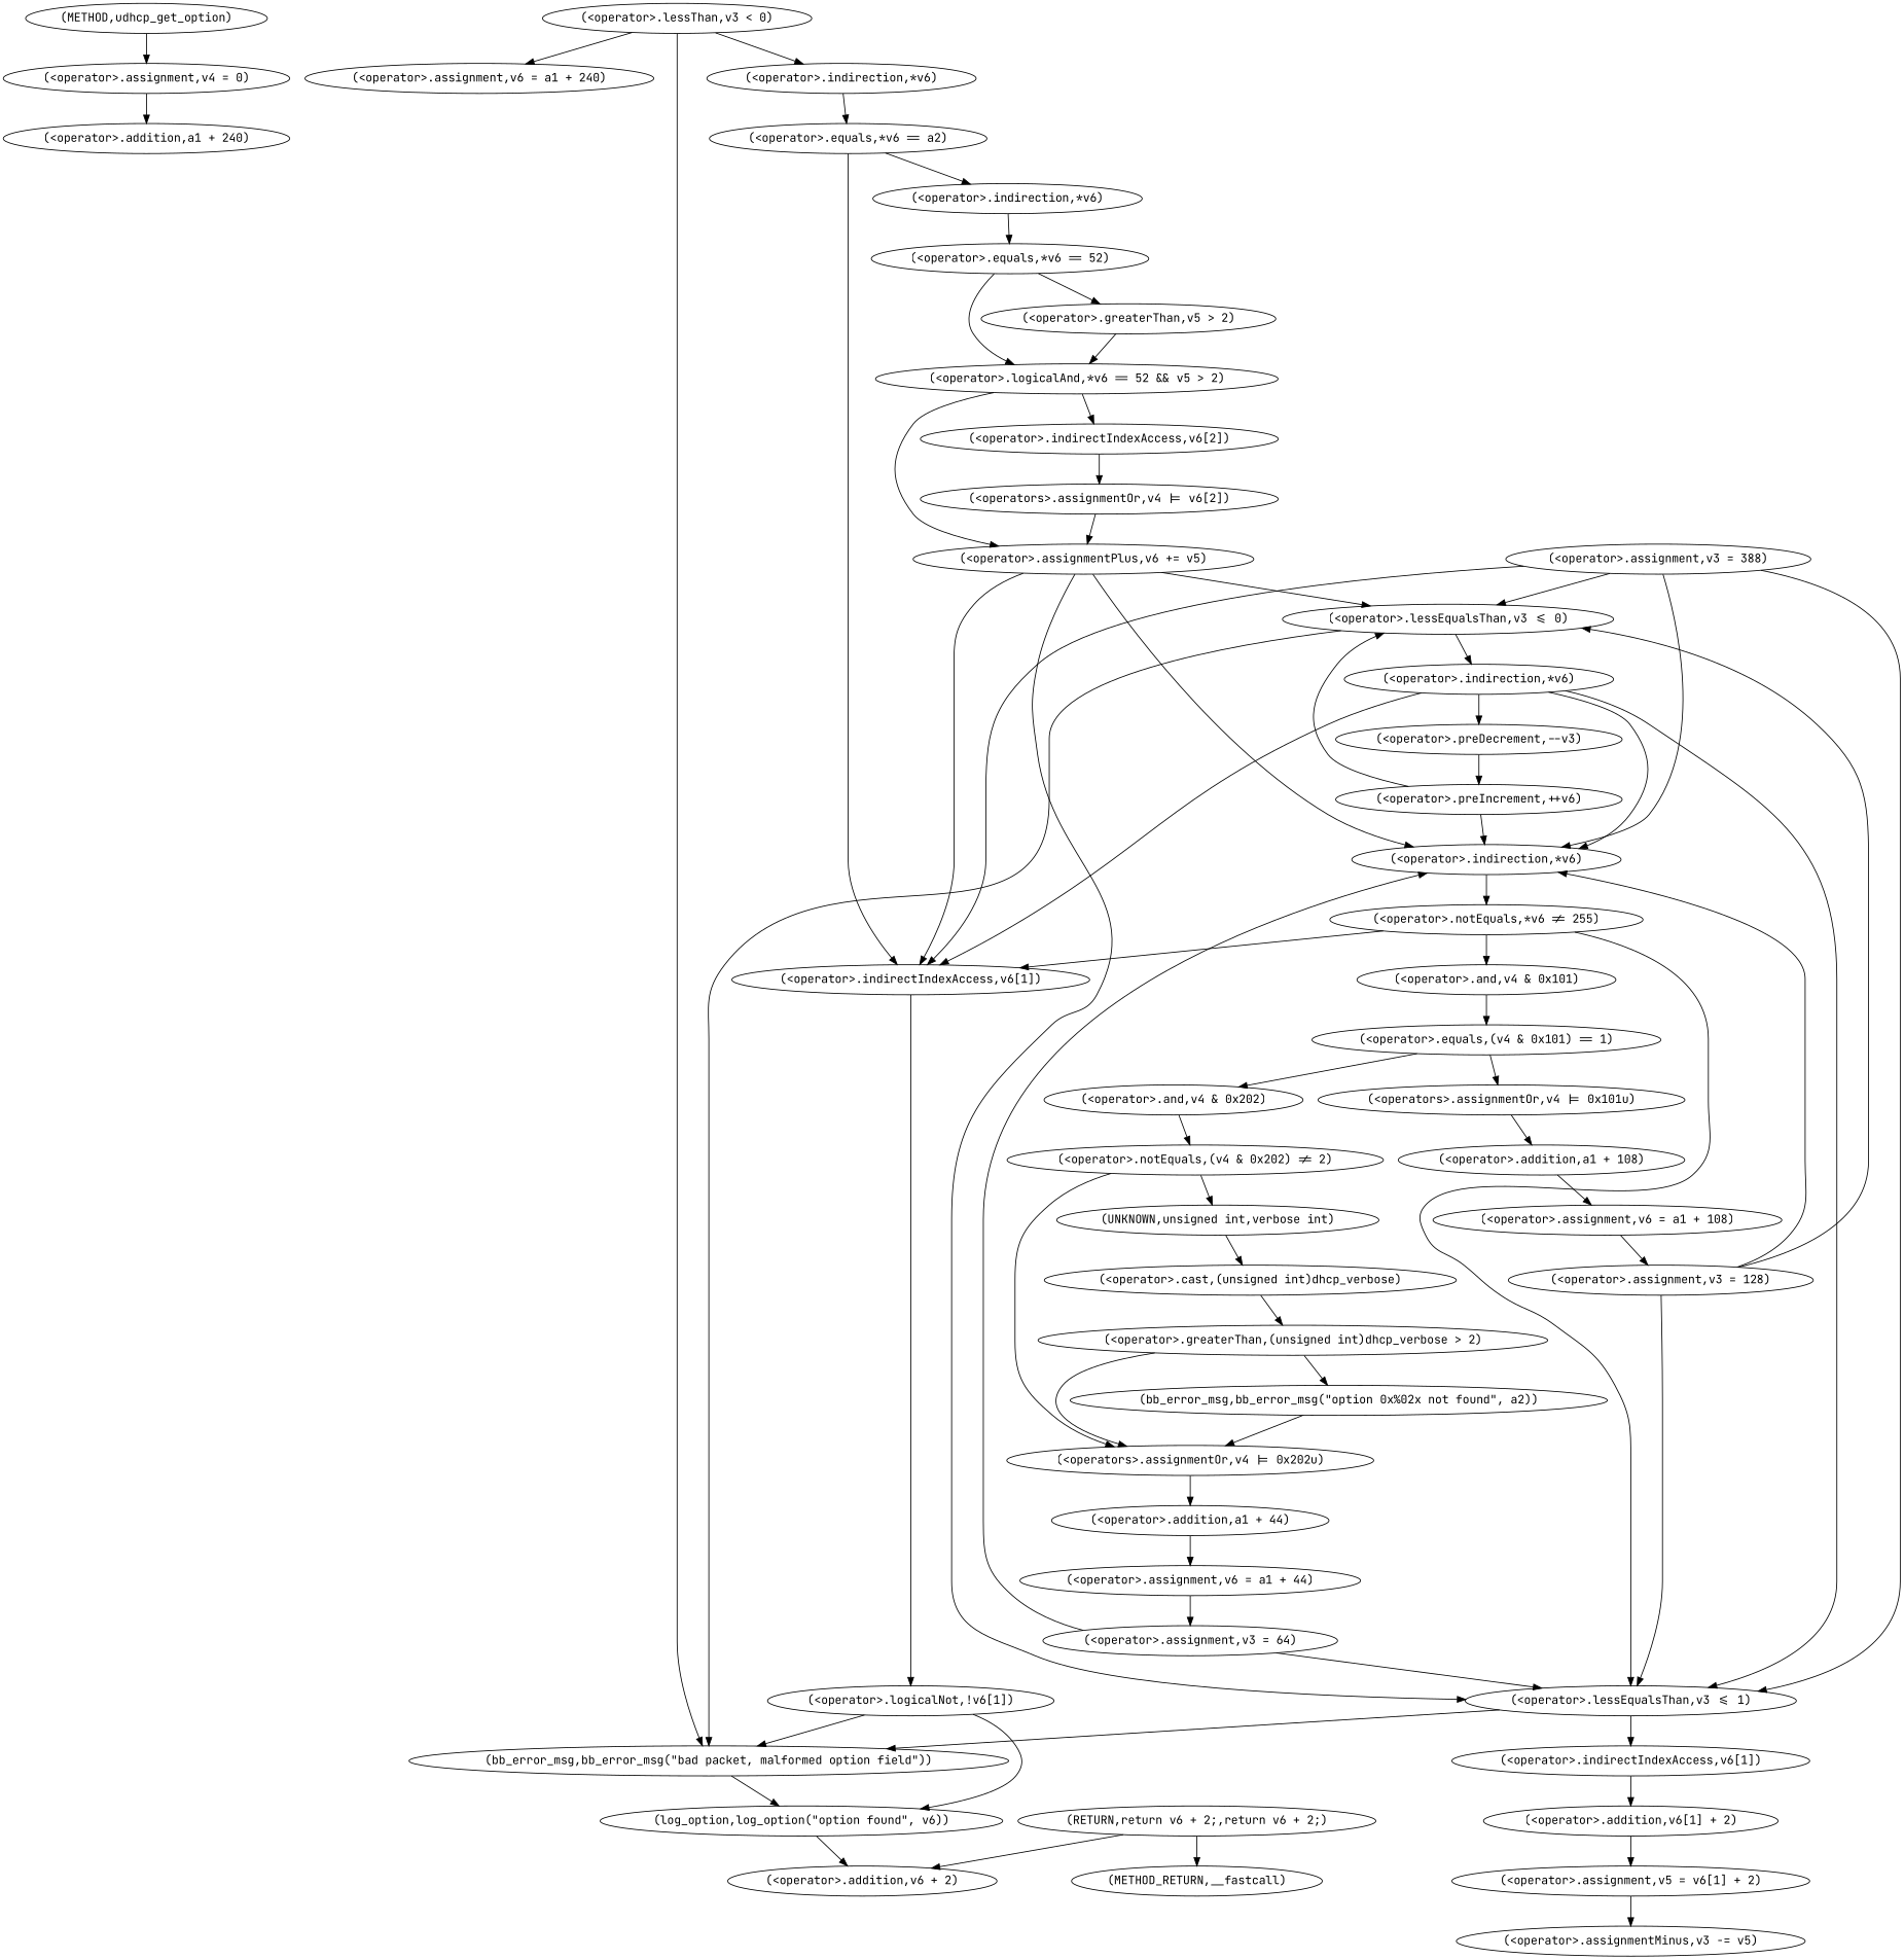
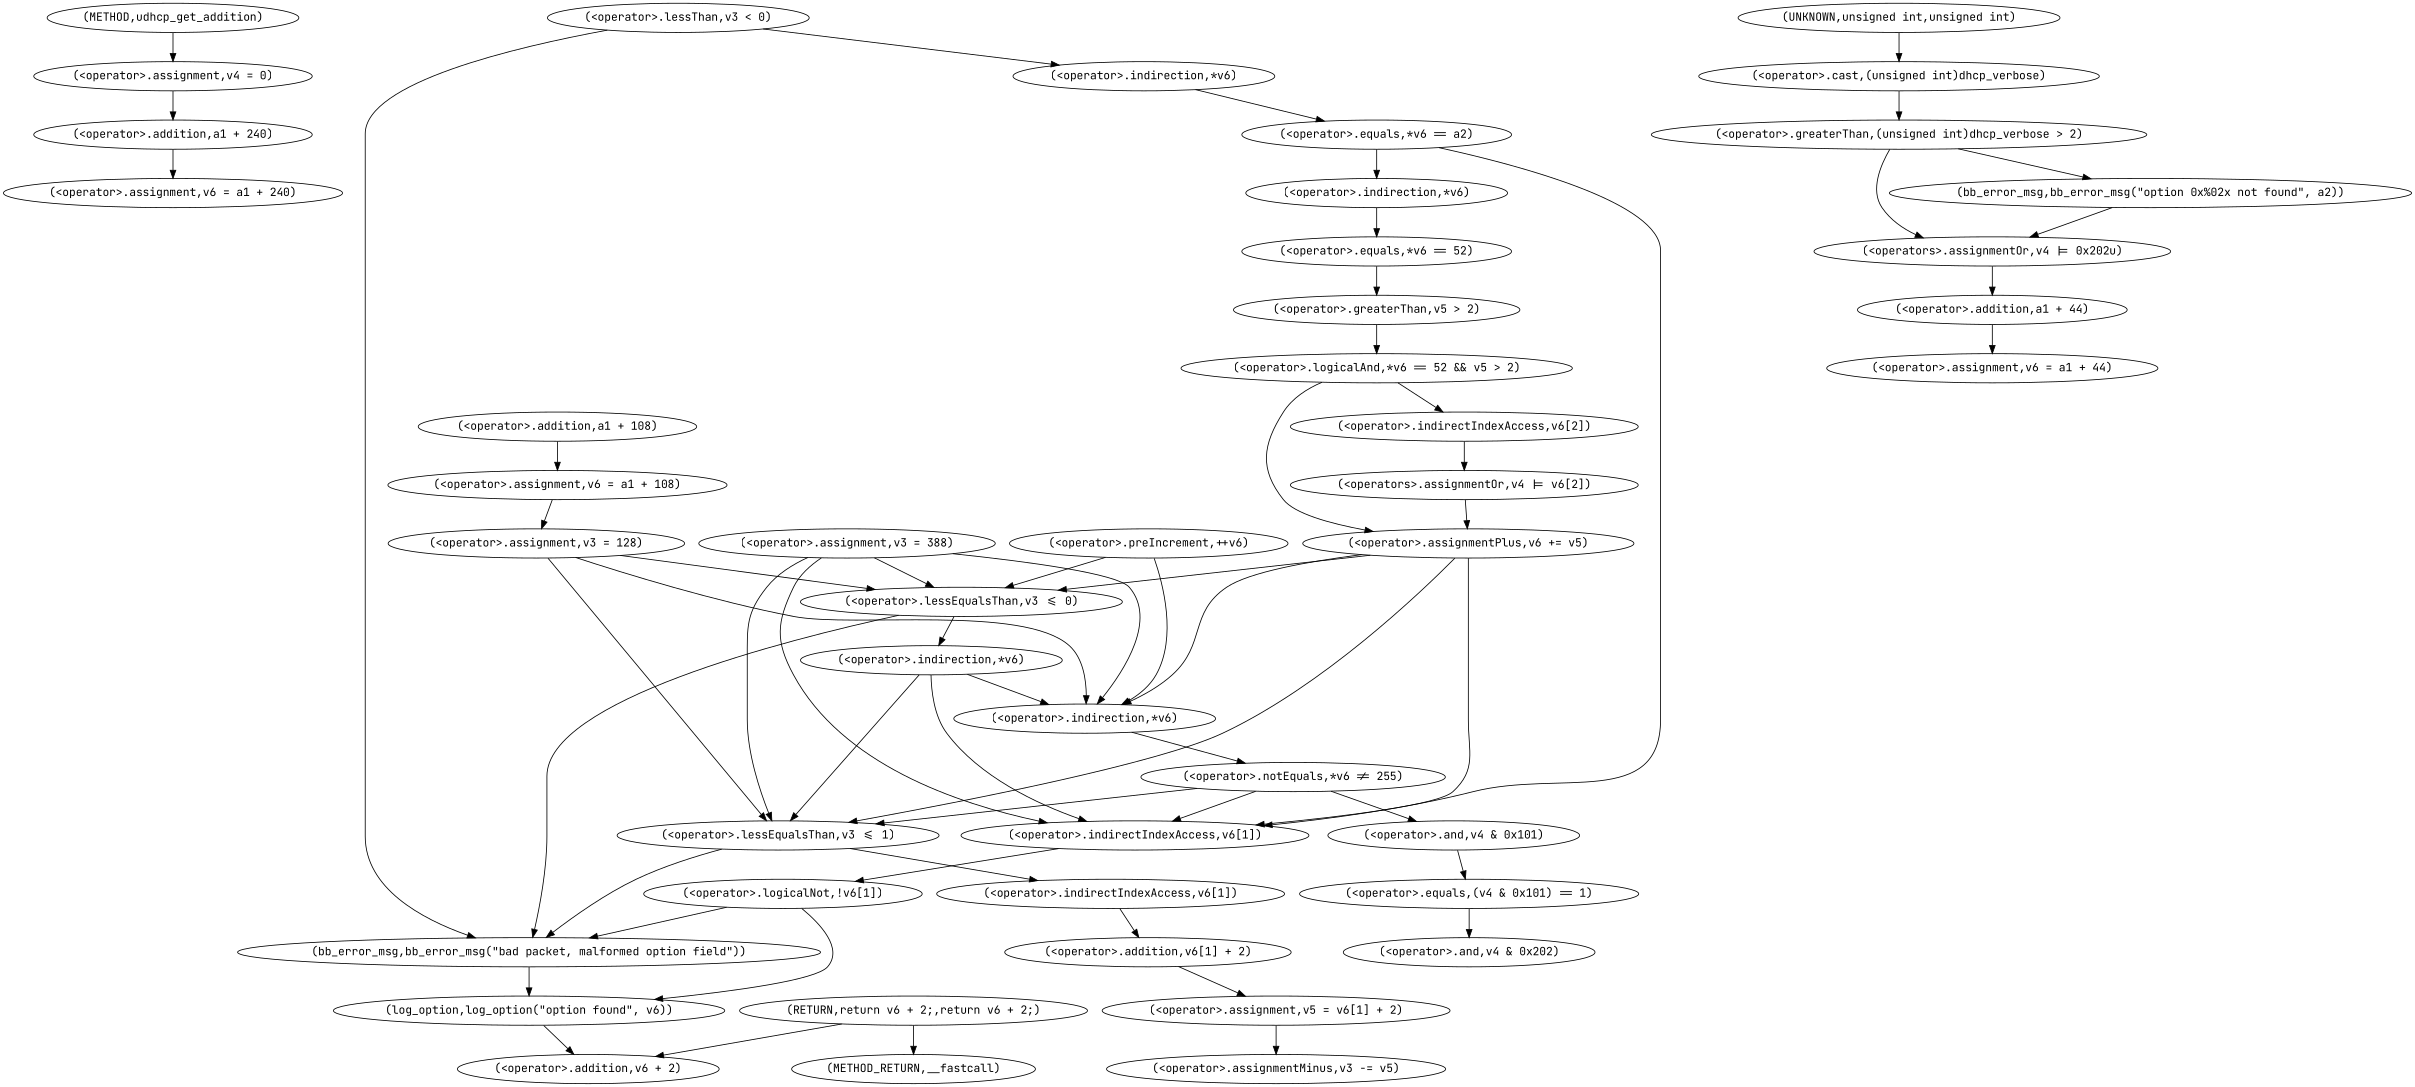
  digraph {
    fontname="JetBrains Mono"
    node [fontname="JetBrains Mono"]
    edge [fontname="JetBrains Mono"]
    n1 [label="(<operator>.assignment,v4 = 0)"]
    n2 [label="(<operator>.addition,a1 + 240)"]
    n3 [label="(<operator>.assignment,v6 = a1 + 240)"]
    n4 [label="(<operator>.assignment,v3 = 388)"]
    n5 [label="(<operator>.lessEqualsThan,v3 <= 0)"]
    n6 [label="(<operator>.indirection,*v6)"]
    n7 [label="(<operator>.lessEqualsThan,v3 <= 1)"]
    n8 [label="(<operator>.indirectIndexAccess,v6[1])"]
    n9 [label="(<operator>.indirection,*v6)"]
    n10 [label="(bb_error_msg,bb_error_msg(\"bad packet, malformed option field\"))"]
    n11 [label="(<operator>.notEquals,*v6 != 255)"]
    n12 [label="(<operator>.indirectIndexAccess,v6[1])"]
    n13 [label="(<operator>.logicalNot,!v6[1])"]
-   n14 [label="(<operator>.preDecrement,--v3)"]
    n15 [label="(log_option,log_option(\"option found\", v6))"]
    n16 [label="(<operator>.preIncrement,++v6)"]
    n17 [label="(<operator>.and,v4 & 0x101)"]
    n18 [label="(<operator>.equals,(v4 & 0x101) == 1)"]
-   n19 [label="(<operators>.assignmentOr,v4 |= 0x101u)"]
    n20 [label="(<operator>.and,v4 & 0x202)"]
    n21 [label="(<operator>.addition,a1 + 108)"]
-   n22 [label="(<operator>.notEquals,(v4 & 0x202) != 2)"]
    n23 [label="(<operator>.assignment,v6 = a1 + 108)"]
    n24 [label="(<operator>.assignment,v3 = 128)"]
-   n25 [label="(UNKNOWN,unsigned int,verbose int)"]
+   n25 [label="(UNKNOWN,unsigned int,unsigned int)"]
    n26 [label="(<operators>.assignmentOr,v4 |= 0x202u)"]
    n27 [label="(<operator>.cast,(unsigned int)dhcp_verbose)"]
    n28 [label="(<operator>.addition,a1 + 44)"]
    n29 [label="(<operator>.greaterThan,(unsigned int)dhcp_verbose > 2)"]
    n30 [label="(bb_error_msg,bb_error_msg(\"option 0x%02x not found\", a2))"]
    n31 [label="(<operator>.assignment,v6 = a1 + 44)"]
-   n32 [label="(<operator>.assignment,v3 = 64)"]
    n33 [label="(<operator>.addition,v6[1] + 2)"]
    n34 [label="(<operator>.assignment,v5 = v6[1] + 2)"]
    n35 [label="(<operator>.assignmentMinus,v3 -= v5)"]
    n36 [label="(<operator>.lessThan,v3 < 0)"]
    n37 [label="(<operator>.indirection,*v6)"]
    n38 [label="(<operator>.equals,*v6 == a2)"]
    n39 [label="(<operator>.indirection,*v6)"]
    n40 [label="(<operator>.equals,*v6 == 52)"]
    n41 [label="(<operator>.logicalAnd,*v6 == 52 && v5 > 2)"]
    n42 [label="(<operator>.indirectIndexAccess,v6[2])"]
    n43 [label="(<operator>.assignmentPlus,v6 += v5)"]
    n44 [label="(<operators>.assignmentOr,v4 |= v6[2])"]
    n45 [label="(<operator>.greaterThan,v5 > 2)"]
    n46 [label="(<operator>.addition,v6 + 2)"]
    n47 [label="(RETURN,return v6 + 2;,return v6 + 2;)"]
    n48 [label="(METHOD_RETURN,__fastcall)"]
-   n49 [label="(METHOD,udhcp_get_option)"]
+   n49 [label="(METHOD,udhcp_get_addition)"]
    n1 -> n2
-   n36 -> n3
+   n2 -> n3
    n4 -> n5
    n4 -> n6
    n4 -> n7
    n4 -> n8
    n5 -> n9
    n5 -> n10
    n6 -> n11
    n7 -> n10
    n7 -> n12
    n8 -> n13
    n9 -> n6
    n9 -> n7
    n9 -> n8
-   n9 -> n14
    n10 -> n15
    n11 -> n7
    n11 -> n8
    n11 -> n17
    n12 -> n33
    n13 -> n10
    n13 -> n15
-   n14 -> n16
    n15 -> n46
    n16 -> n5
    n16 -> n6
    n17 -> n18
-   n18 -> n19
    n18 -> n20
-   n19 -> n21
-   n20 -> n22
    n21 -> n23
-   n22 -> n25
-   n22 -> n26
    n23 -> n24
    n24 -> n5
    n24 -> n6
    n24 -> n7
    n25 -> n27
    n26 -> n28
    n27 -> n29
    n28 -> n31
    n29 -> n26
    n29 -> n30
    n30 -> n26
-   n31 -> n32
-   n32 -> n6
-   n32 -> n7
    n33 -> n34
    n34 -> n35
    n36 -> n10
    n36 -> n37
    n37 -> n38
    n38 -> n8
    n38 -> n39
    n39 -> n40
-   n40 -> n41
    n40 -> n45
    n41 -> n42
    n41 -> n43
    n42 -> n44
    n43 -> n5
    n43 -> n6
    n43 -> n7
    n43 -> n8
    n44 -> n43
    n45 -> n41
    n47 -> n46
    n47 -> n48
    n49 -> n1
  }
